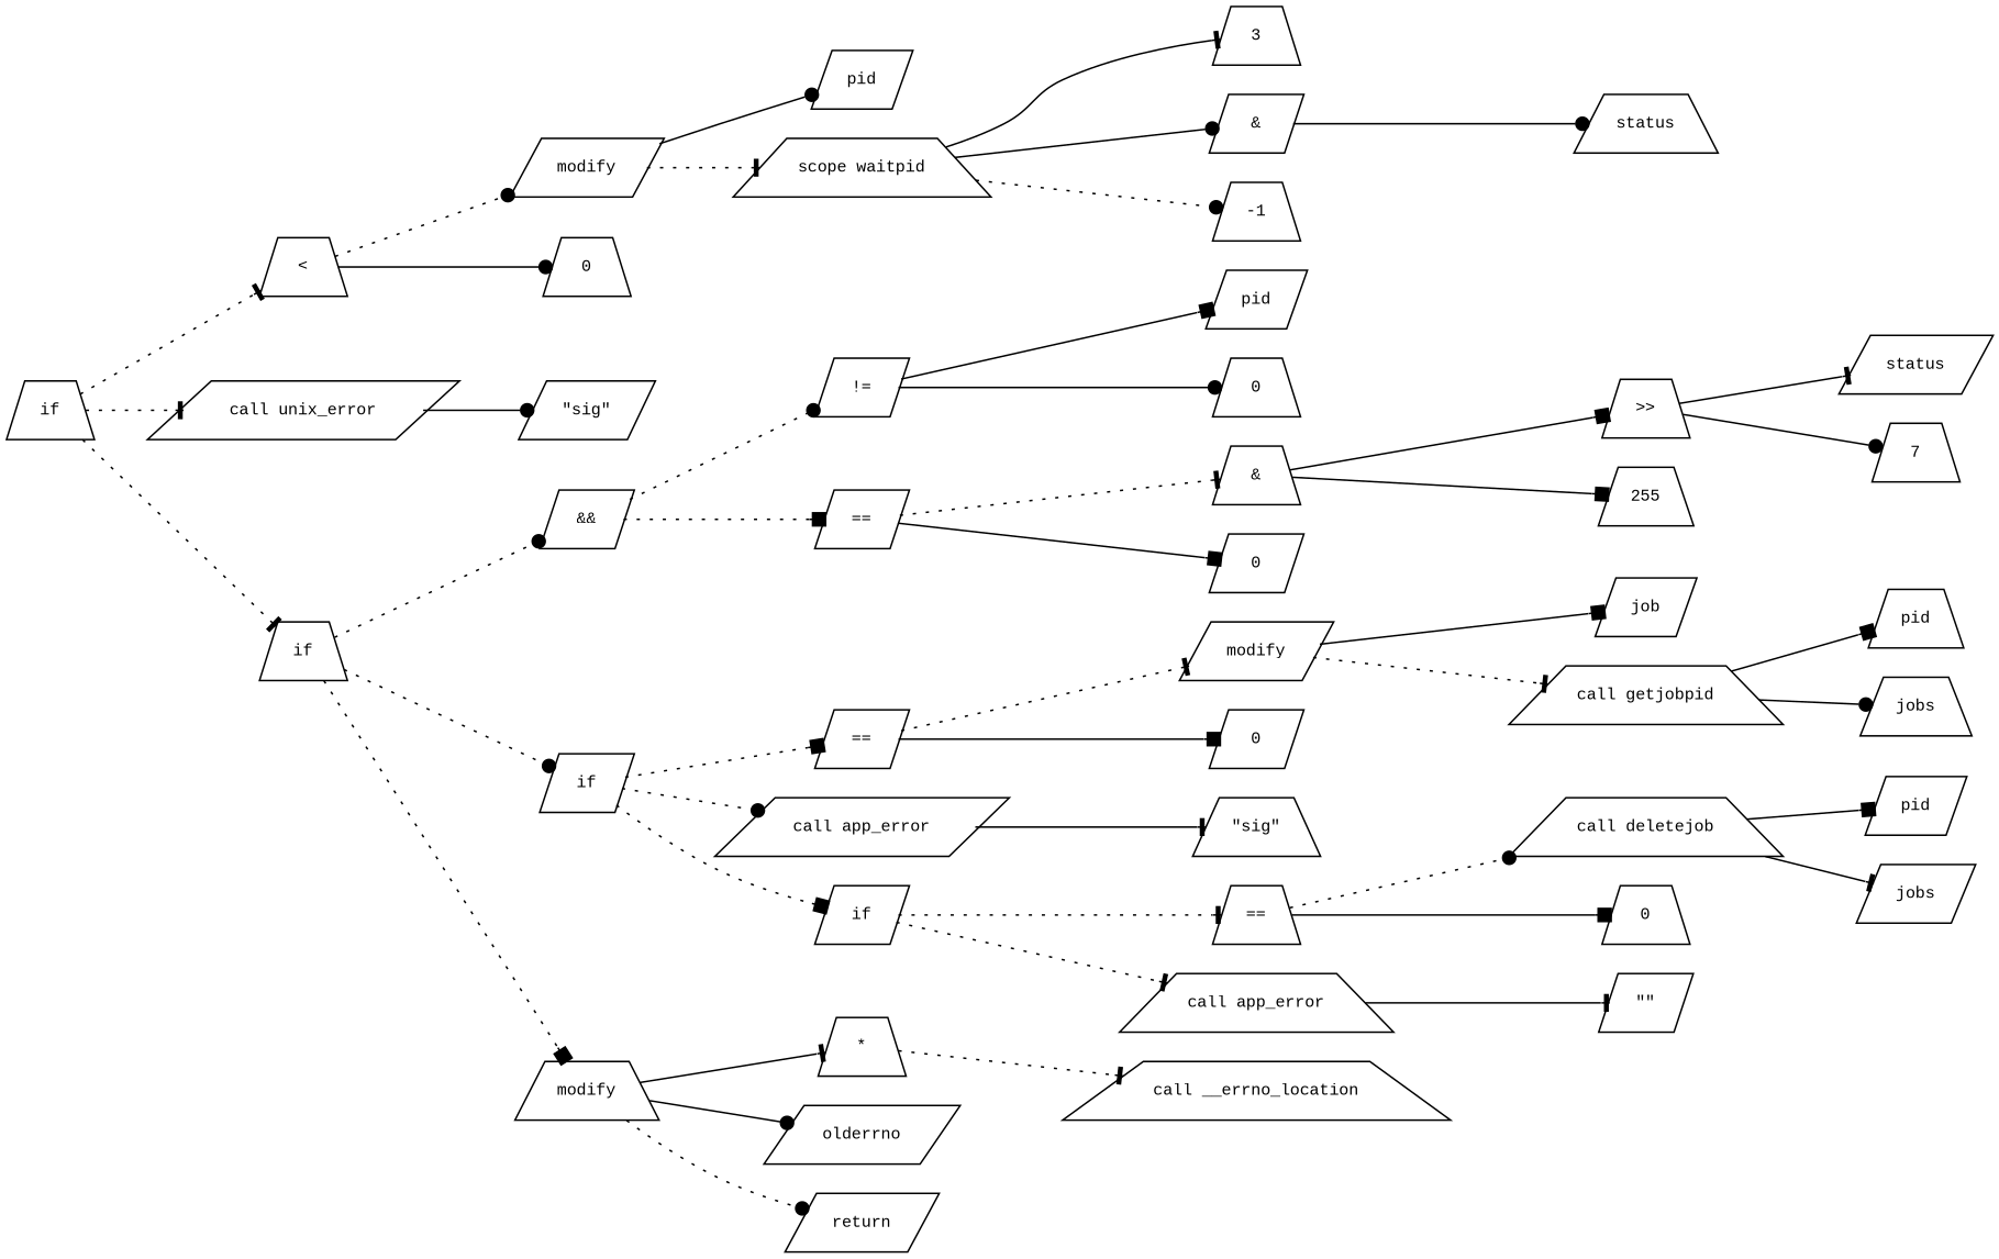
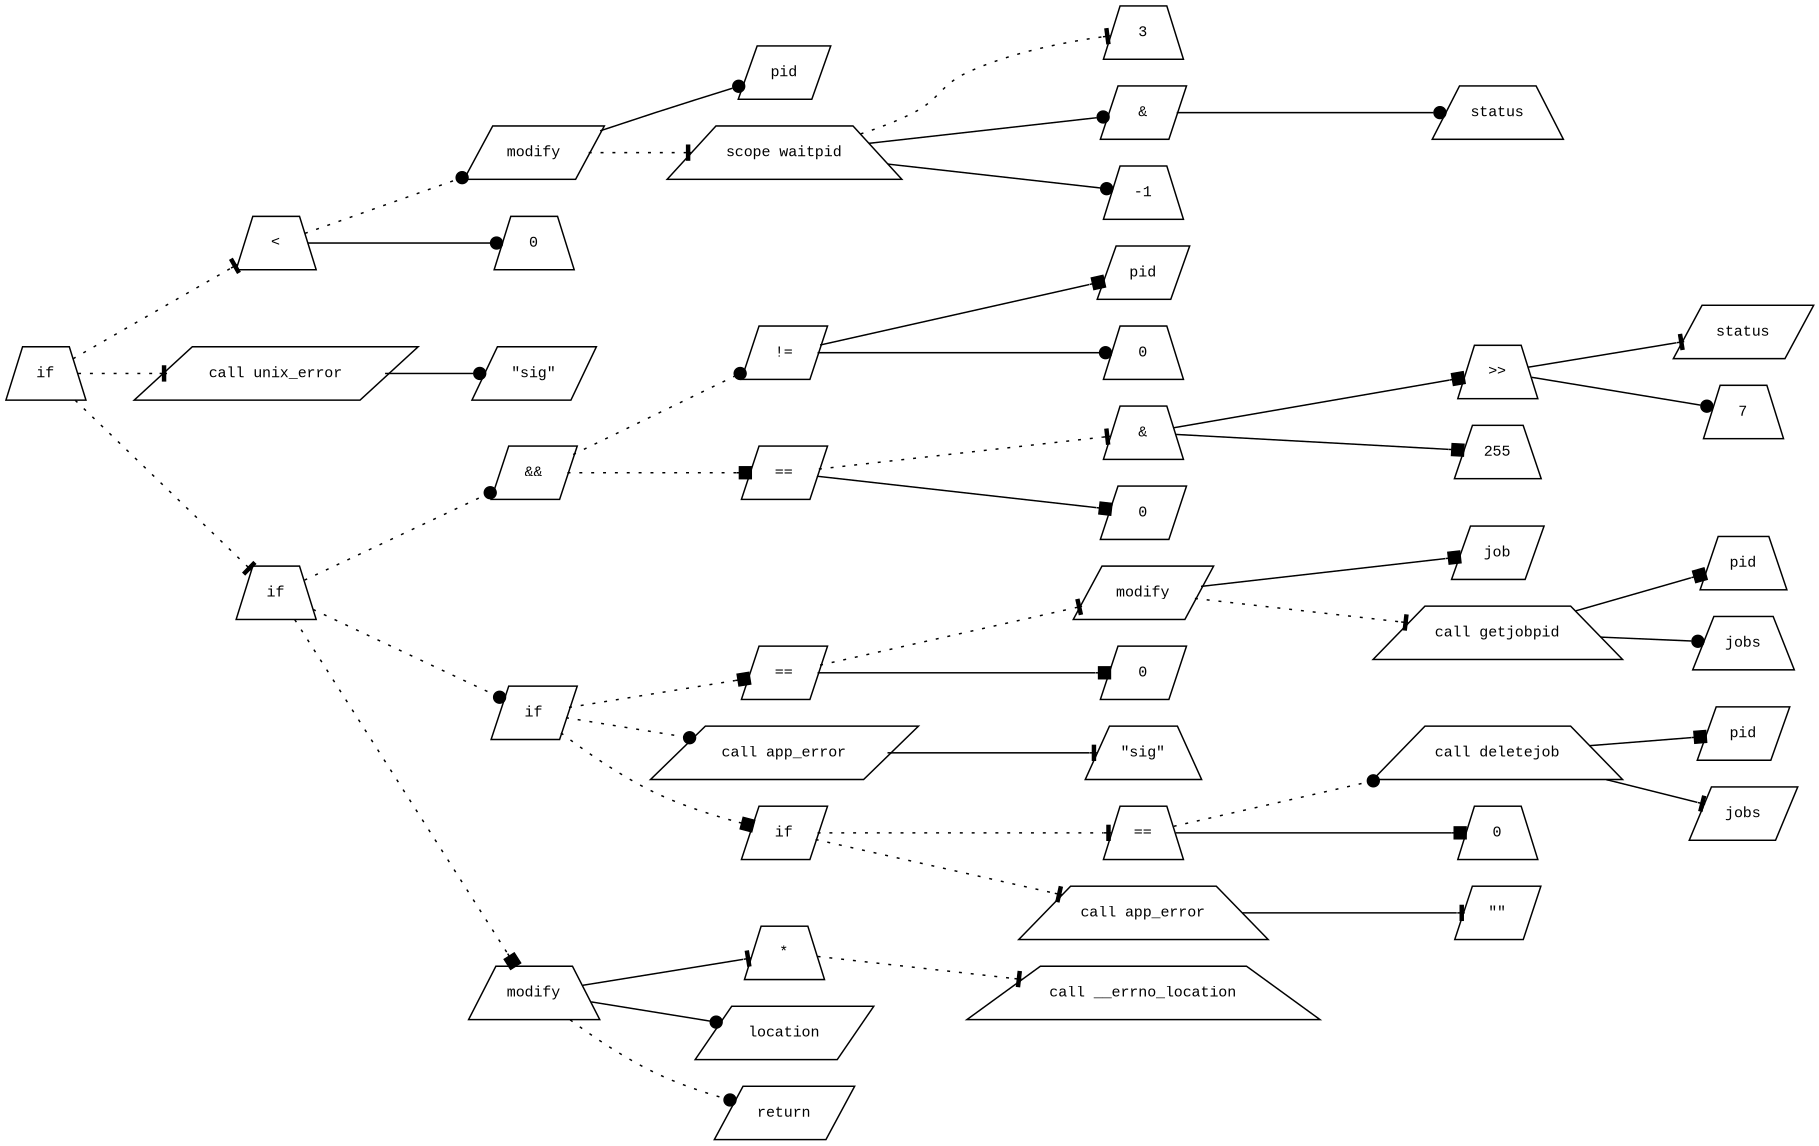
  digraph {
    fontname="Times New Roman"
    fontsize=10
    rankdir=LR
    node [fontname="Courier New" fontsize=10 shape=trapezium]
    edge [arrowhead=dot fontname="Times New Roman" fontsize=10]
    n1 [label=if]
    n2 [label="<"]
    n3 [label="call unix_error" shape=parallelogram]
    n4 [label=if]
    n5 [label=modify shape=parallelogram]
    n6 [label=0]
    n7 [label="\"sig\"" shape=parallelogram]
    n8 [label="&&" shape=parallelogram]
    n9 [label=if shape=parallelogram]
    n10 [label=modify]
    n11 [label=pid shape=parallelogram]
    n12 [label="scope waitpid"]
    n13 [label=3]
    n14 [label="&" shape=parallelogram]
    n15 [label=-1]
    n16 [label=status]
    n17 [label="!=" shape=parallelogram]
    n18 [label="==" shape=parallelogram]
    n19 [label="==" shape=parallelogram]
    n20 [label="call app_error" shape=parallelogram]
    n21 [label=if shape=parallelogram]
    n22 [label="*"]
-   n23 [label=olderrno shape=parallelogram]
+   n23 [label=location shape=parallelogram]
    n24 [label=return shape=parallelogram]
    n25 [label=pid shape=parallelogram]
    n26 [label=0]
    n27 [label="&"]
    n28 [label=0 shape=parallelogram]
    n29 [label=">>"]
    n30 [label=255]
    n31 [label=status shape=parallelogram]
    n32 [label=7]
    n33 [label=modify shape=parallelogram]
    n34 [label=0 shape=parallelogram]
    n35 [label="\"sig\""]
    n36 [label="=="]
    n37 [label="call app_error"]
    n38 [label=job shape=parallelogram]
    n39 [label="call getjobpid"]
    n40 [label=pid]
    n41 [label=jobs]
    n42 [label="call deletejob"]
    n43 [label=0]
    n44 [label="\"\"" shape=parallelogram]
    n45 [label=pid shape=parallelogram]
    n46 [label=jobs shape=parallelogram]
    n47 [label="call __errno_location"]
    n1 -> n2 [arrowhead=tee style=dotted]
    n1 -> n3 [arrowhead=tee style=dotted]
    n1 -> n4 [arrowhead=tee style=dotted]
    n2 -> n5 [style=dotted]
    n2 -> n6
    n3 -> n7
    n4 -> n8 [style=dotted]
    n4 -> n9 [style=dotted]
    n4 -> n10 [arrowhead=box style=dotted]
    n5 -> n11
    n5 -> n12 [arrowhead=tee style=dotted]
    n8 -> n17 [style=dotted]
    n8 -> n18 [arrowhead=box style=dotted]
    n9 -> n19 [arrowhead=box style=dotted]
    n9 -> n20 [style=dotted]
    n9 -> n21 [arrowhead=box style=dotted]
    n10 -> n22 [arrowhead=tee]
    n10 -> n23
    n10 -> n24 [style=dotted]
-   n12 -> n13 [arrowhead=tee]
+   n12 -> n13 [arrowhead=tee style=dotted]
    n12 -> n14
-   n12 -> n15 [style=dotted]
+   n12 -> n15
    n14 -> n16
    n17 -> n25 [arrowhead=box]
    n17 -> n26
    n18 -> n27 [arrowhead=tee style=dotted]
    n18 -> n28 [arrowhead=box]
    n19 -> n33 [arrowhead=tee style=dotted]
    n19 -> n34 [arrowhead=box]
    n20 -> n35 [arrowhead=tee]
    n21 -> n36 [arrowhead=tee style=dotted]
    n21 -> n37 [arrowhead=tee style=dotted]
    n22 -> n47 [arrowhead=tee style=dotted]
    n27 -> n29 [arrowhead=box]
    n27 -> n30 [arrowhead=box]
    n29 -> n31 [arrowhead=tee]
    n29 -> n32
    n33 -> n38 [arrowhead=box]
    n33 -> n39 [arrowhead=tee style=dotted]
    n36 -> n42 [style=dotted]
    n36 -> n43 [arrowhead=box]
    n37 -> n44 [arrowhead=tee]
    n39 -> n40 [arrowhead=box]
    n39 -> n41
    n42 -> n45 [arrowhead=box]
    n42 -> n46 [arrowhead=tee]
  }
